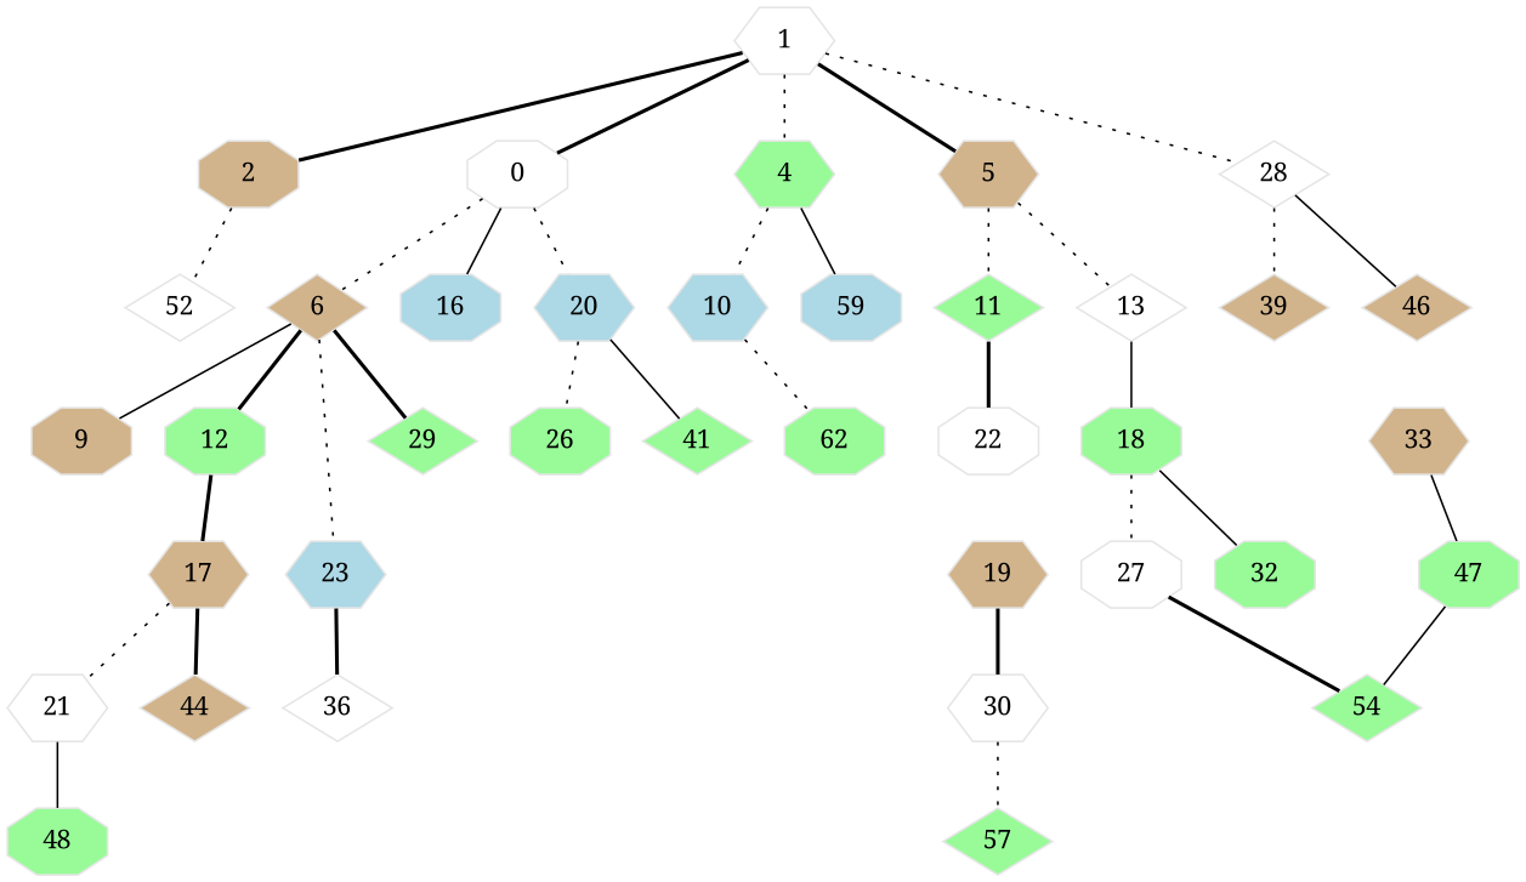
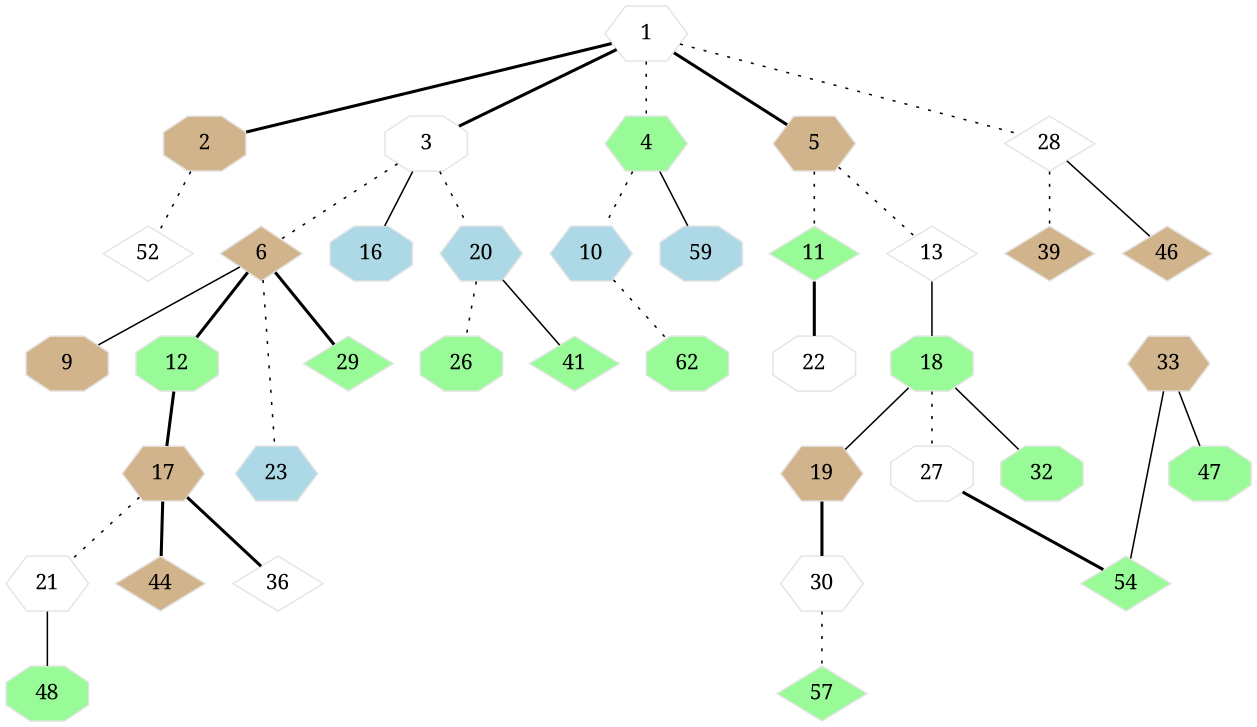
  graph {
    fontname="Noto Serif"
    node [color=gray90 fillcolor=palegreen fontname="Noto Serif" shape=octagon style=filled]
    edge [fontname="Noto Serif" style=dotted]
    1 [fillcolor=white shape=hexagon super="+53"]
    2 [fillcolor=tan super="+34"]
-   3 [fillcolor=white super="+42" label=0]
+   3 [fillcolor=white super="+42"]
    4 [shape=hexagon]
    5 [fillcolor=tan shape=hexagon super="+8"]
    28 [fillcolor=white shape=diamond super="+38"]
    52 [fillcolor=white shape=diamond]
    6 [fillcolor=tan shape=diamond super="+7"]
    n9 [fillcolor=lightblue label=16 super="+16"]
    20 [fillcolor=lightblue shape=hexagon super="+50"]
    10 [fillcolor=lightblue shape=hexagon super="+58"]
    59 [fillcolor=lightblue super="+60"]
    11 [shape=diamond super="+14"]
    13 [fillcolor=white shape=diamond]
    39 [fillcolor=tan shape=diamond super="+40"]
    46 [fillcolor=tan shape=diamond]
    9 [fillcolor=tan]
    12
    23 [fillcolor=lightblue shape=hexagon super="+25"]
    29 [shape=diamond]
    26
    41 [shape=diamond super="+64"]
    62
    22 [fillcolor=white super="+37"]
    18 [super="+31"]
    17 [fillcolor=tan shape=hexagon super="+35"]
    21 [fillcolor=white shape=hexagon super="+24"]
    36 [fillcolor=white shape=diamond super="+43"]
    44 [fillcolor=tan shape=diamond super="+45"]
    19 [fillcolor=tan shape=hexagon super="+51"]
    27 [fillcolor=white super="+55"]
    32
    48 [super="+49"]
    30 [fillcolor=white shape=hexagon]
    54 [shape=diamond super="+56"]
    57 [shape=diamond]
    33 [fillcolor=tan shape=hexagon super="+61"]
    47 [super="+63"]
    1 -- 2 [style=bold]
    1 -- 3 [style=bold]
    1 -- 4
    1 -- 5 [style=bold]
    1 -- 28
    2 -- 52
    3 -- 6
    3 -- n9 [style=solid]
    3 -- 20
    4 -- 10
    4 -- 59 [style=solid]
    5 -- 11
    5 -- 13
    28 -- 39
    28 -- 46 [style=solid]
    6 -- 9 [style=solid]
    6 -- 12 [style=bold]
    6 -- 23
    6 -- 29 [style=bold]
    20 -- 26
    20 -- 41 [style=solid]
    10 -- 62
    11 -- 22 [style=bold]
    13 -- 18 [style=solid]
    12 -- 17 [style=bold]
+   18 -- 19 [style=solid]
    18 -- 27
    18 -- 32 [style=solid]
    17 -- 21
-   23 -- 36 [style=bold]
+   17 -- 36 [style=bold]
    17 -- 44 [style=bold]
    21 -- 48 [style=solid]
    19 -- 30 [style=bold]
    27 -- 54 [style=bold]
    30 -- 57
-   47 -- 54 [style=solid]
+   33 -- 54 [style=solid]
    33 -- 47 [style=solid]
  }
